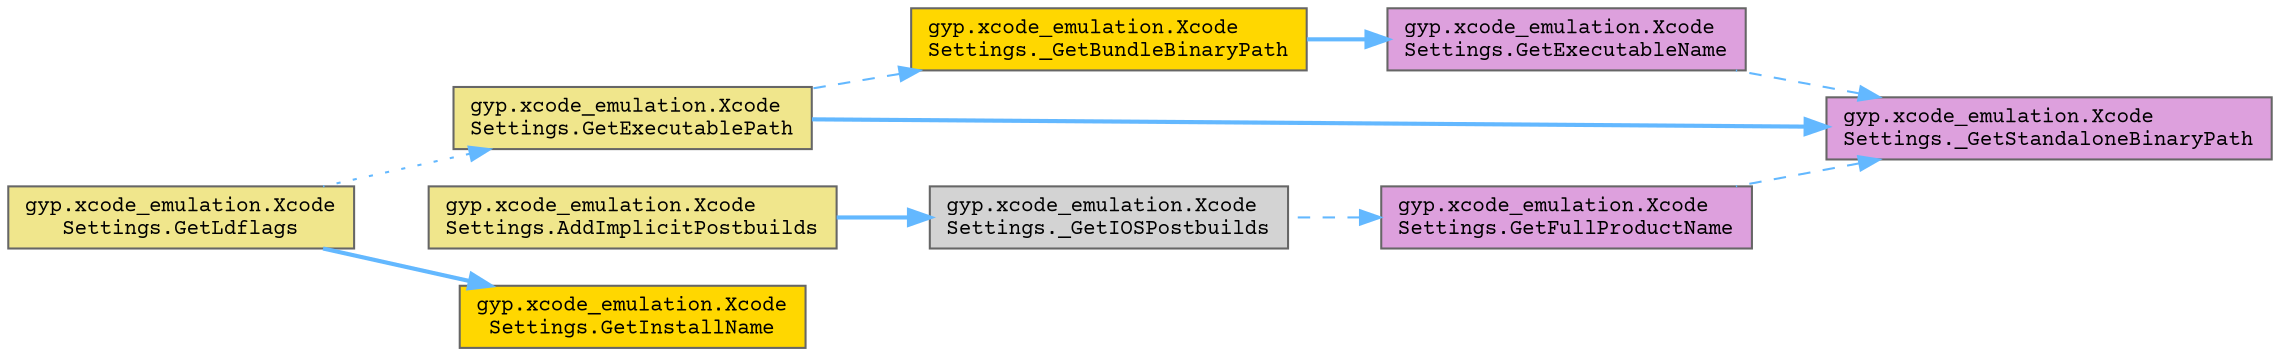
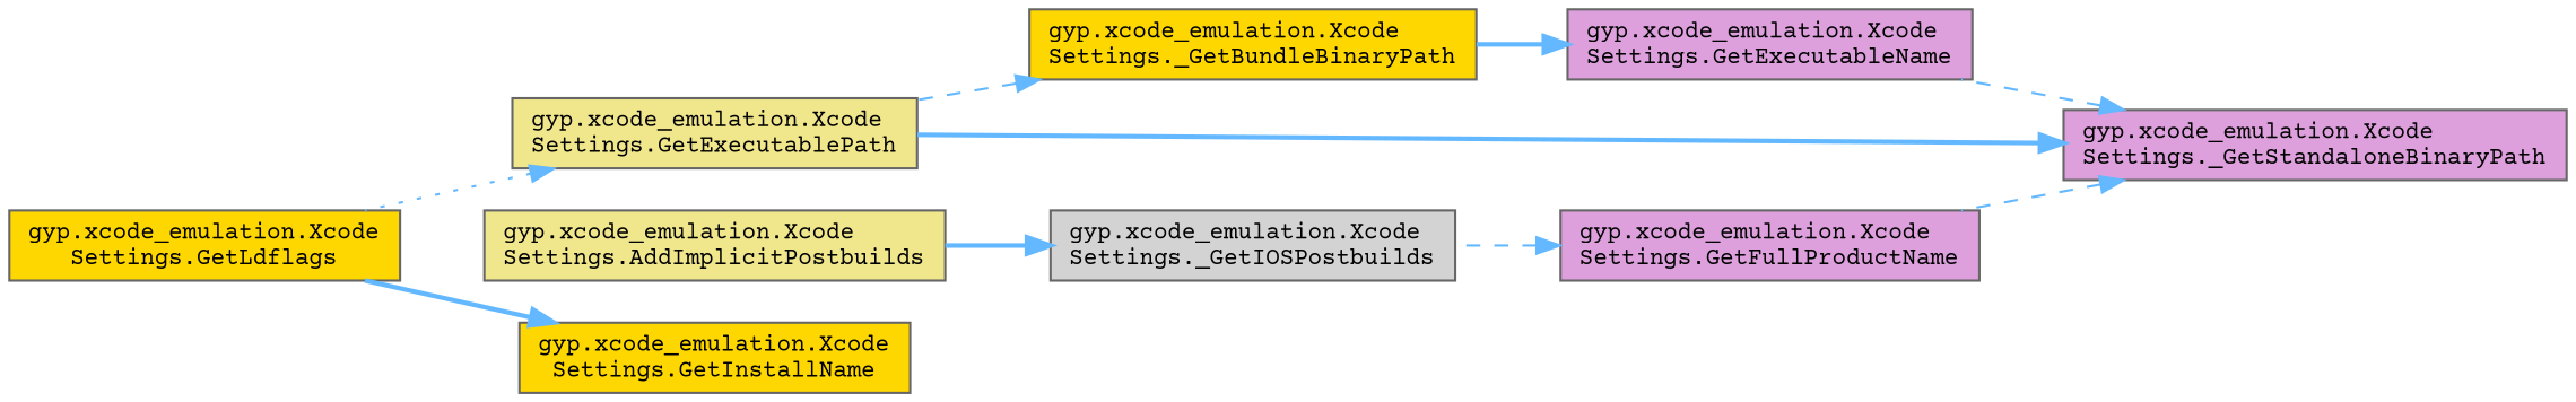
  digraph {
    fontname="Courier Prime"
    rankdir=RL
    node [color=grey40 fillcolor=plum fontname="Courier Prime" fontsize=10 shape=box style=filled]
    edge [color=steelblue1 dir=back fontname="Courier Prime" fontsize=10 labelfontname=Helvetica labelfontsize=10 style=dashed]
    n1 [color=gray40 fontcolor=black height=0.2 label="gyp.xcode_emulation.Xcode\lSettings._GetStandaloneBinaryPath" width=0.4]
    n2 [height=0.2 label="gyp.xcode_emulation.Xcode\lSettings.GetExecutableName" width=0.4]
    n3 [fillcolor=khaki height=0.2 label="gyp.xcode_emulation.Xcode\lSettings.GetExecutablePath" width=0.4]
    n4 [height=0.2 label="gyp.xcode_emulation.Xcode\lSettings.GetFullProductName" width=0.4]
    n5 [fillcolor=gold height=0.2 label="gyp.xcode_emulation.Xcode\lSettings._GetBundleBinaryPath" width=0.4]
-   n6 [fillcolor=khaki height=0.2 label="gyp.xcode_emulation.Xcode\lSettings.GetLdflags" width=0.4]
+   n6 [fillcolor=gold height=0.2 label="gyp.xcode_emulation.Xcode\lSettings.GetLdflags" width=0.4]
    n7 [fillcolor=lightgrey height=0.2 label="gyp.xcode_emulation.Xcode\lSettings._GetIOSPostbuilds" width=0.4]
    n8 [fillcolor=gold height=0.2 label="gyp.xcode_emulation.Xcode\lSettings.GetInstallName" width=0.4]
    n9 [fillcolor=khaki height=0.2 label="gyp.xcode_emulation.Xcode\lSettings.AddImplicitPostbuilds" width=0.4]
    n1 -> n2
    n1 -> n3 [style=bold]
    n1 -> n4
    n2 -> n5 [style=bold]
    n3 -> n6 [style=dotted]
    n4 -> n7
    n5 -> n3
    n7 -> n9 [style=bold]
    n8 -> n6 [style=bold]
  }
